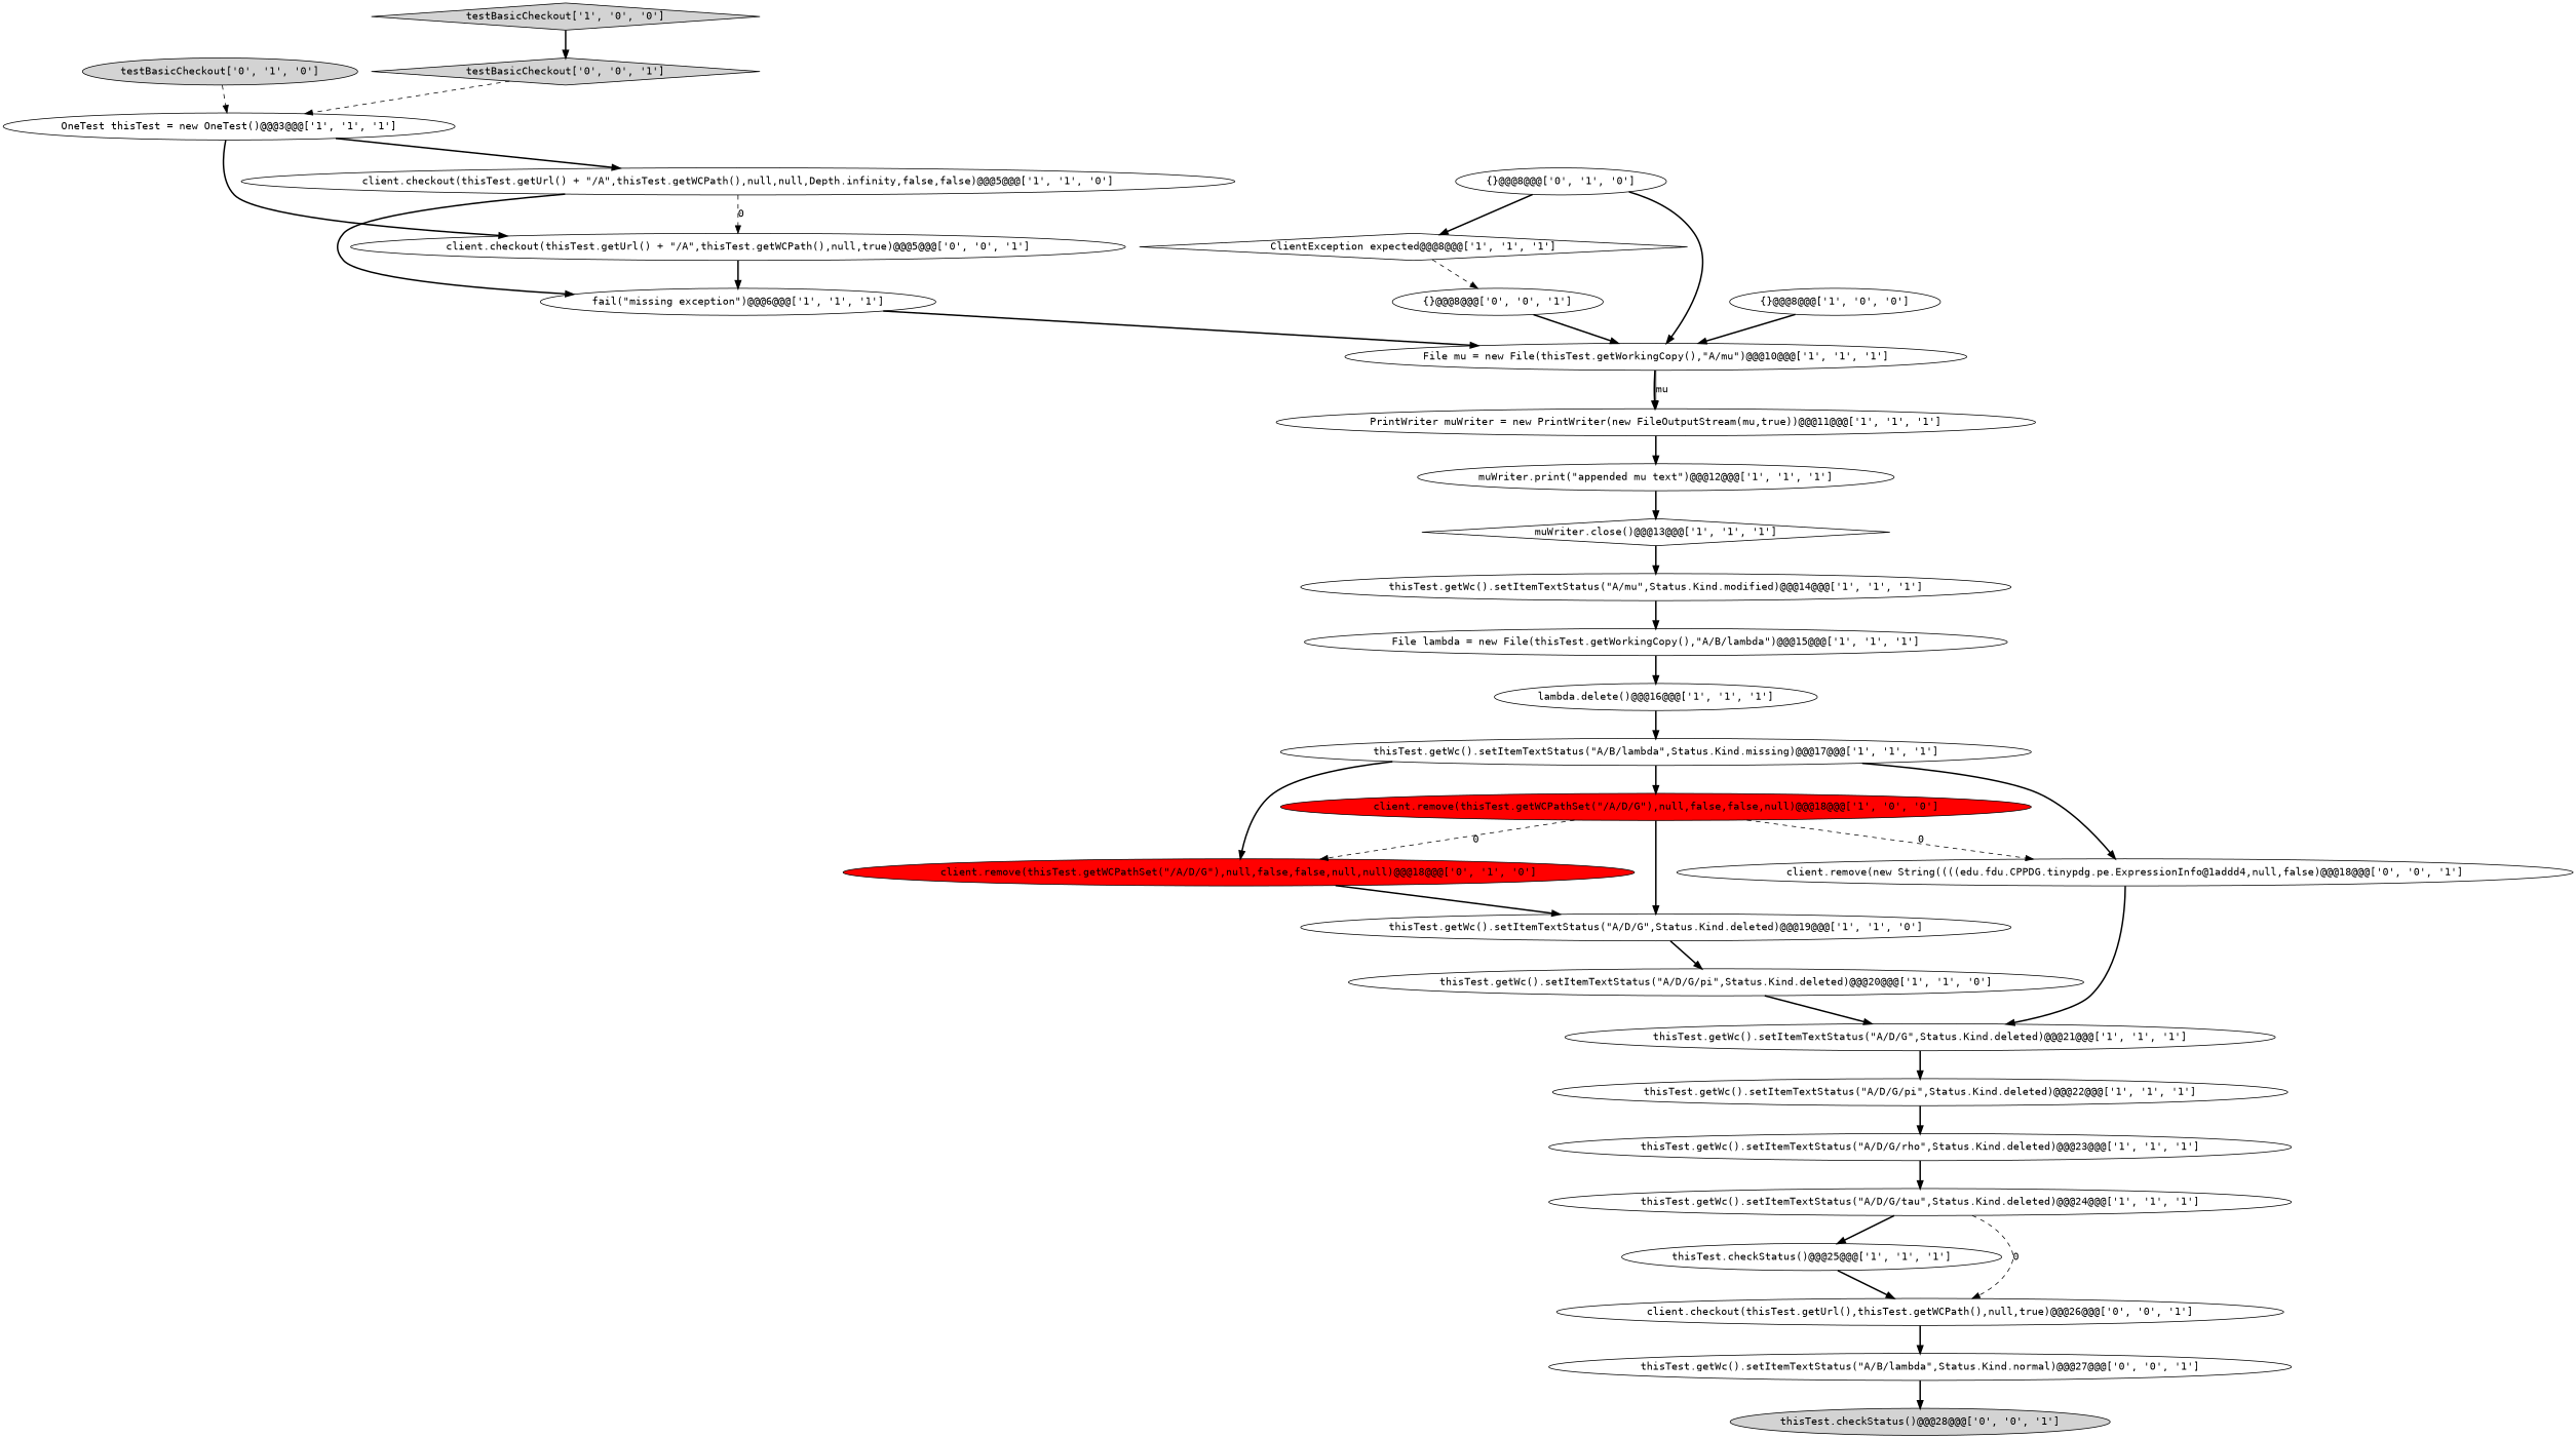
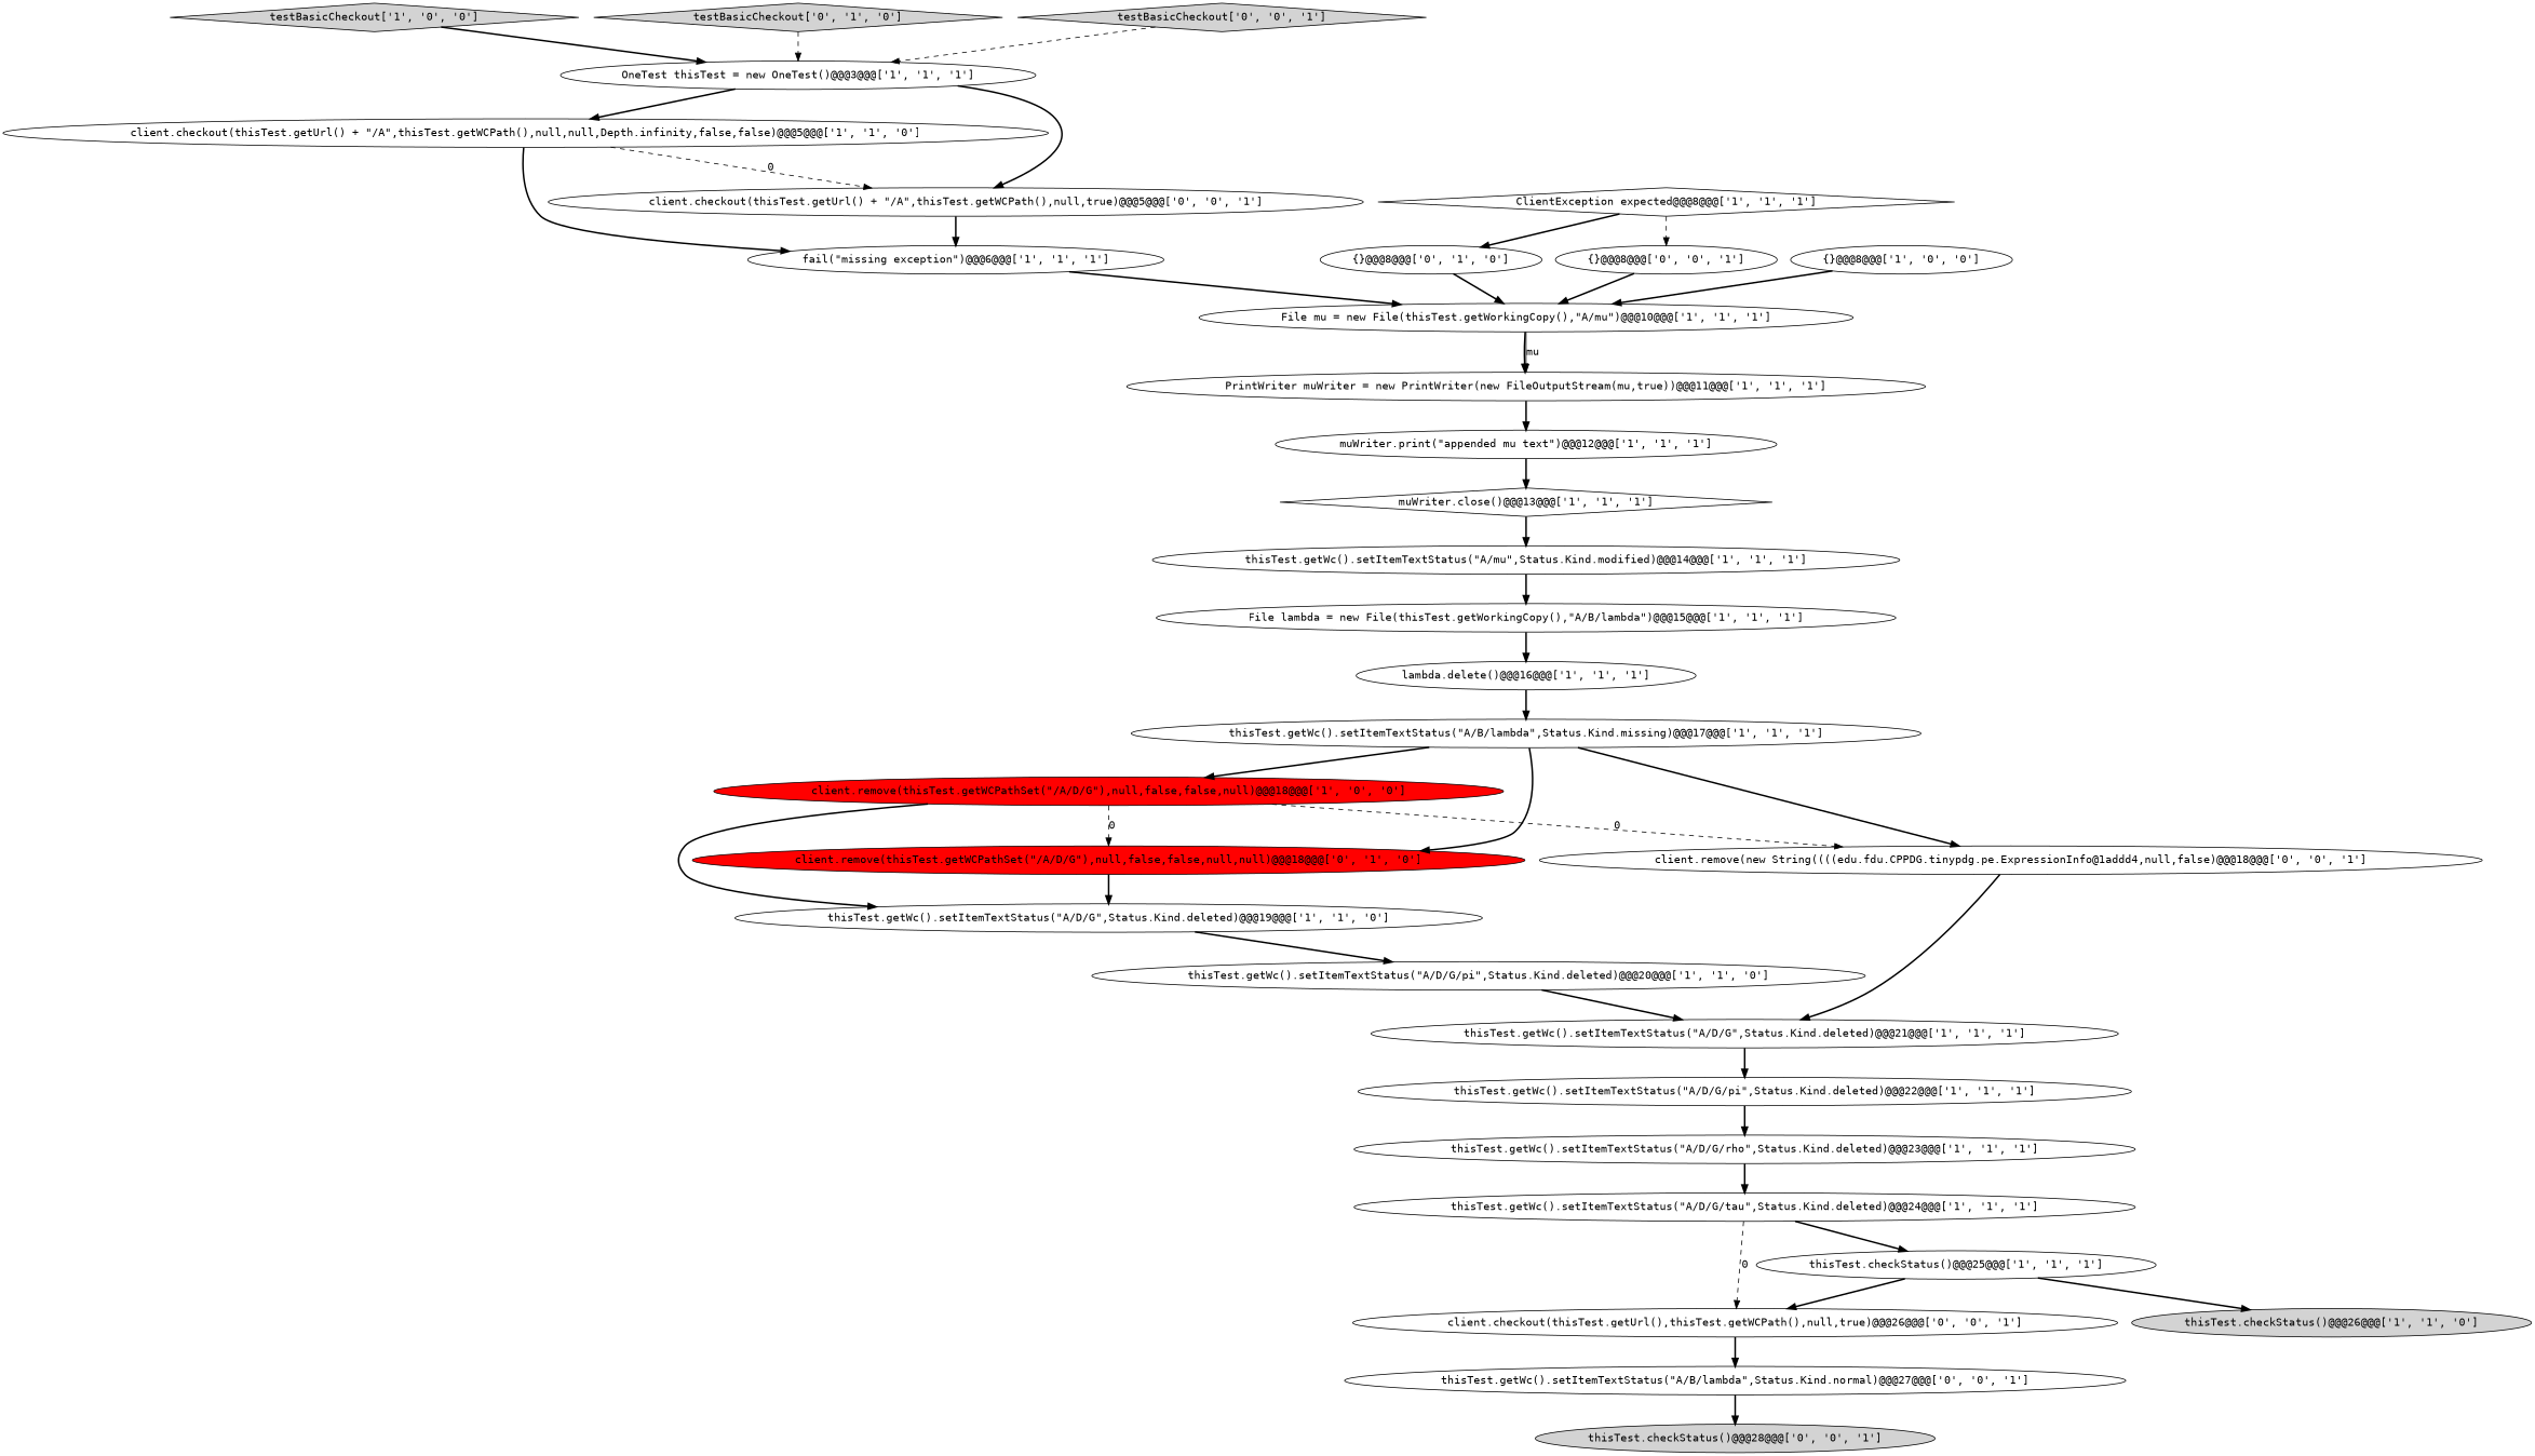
  digraph {
    fontname="DejaVu Sans Mono"
    node [fillcolor=white fontname="DejaVu Sans Mono" shape=ellipse style=filled]
    edge [fontname="DejaVu Sans Mono" style=bold]
    n1 [label="client.checkout(thisTest.getUrl(),thisTest.getWCPath(),null,true)@@@26@@@['0', '0', '1']"]
    n2 [label="thisTest.getWc().setItemTextStatus(\"A/B/lambda\",Status.Kind.normal)@@@27@@@['0', '0', '1']"]
    n3 [fillcolor=lightgray label="thisTest.checkStatus()@@@28@@@['0', '0', '1']"]
    n4 [label="client.checkout(thisTest.getUrl() + \"/A\",thisTest.getWCPath(),null,null,Depth.infinity,false,false)@@@5@@@['1', '1', '0']"]
    n5 [label="client.checkout(thisTest.getUrl() + \"/A\",thisTest.getWCPath(),null,true)@@@5@@@['0', '0', '1']"]
    n6 [label="fail(\"missing exception\")@@@6@@@['1', '1', '1']"]
    n7 [label="File mu = new File(thisTest.getWorkingCopy(),\"A/mu\")@@@10@@@['1', '1', '1']"]
    n8 [label="OneTest thisTest = new OneTest()@@@3@@@['1', '1', '1']"]
    n9 [label="thisTest.checkStatus()@@@25@@@['1', '1', '1']"]
+   n10 [fillcolor=lightgray label="thisTest.checkStatus()@@@26@@@['1', '1', '0']"]
    n11 [label="{}@@@8@@@['0', '1', '0']"]
    n12 [label="PrintWriter muWriter = new PrintWriter(new FileOutputStream(mu,true))@@@11@@@['1', '1', '1']"]
    n13 [label="muWriter.close()@@@13@@@['1', '1', '1']" shape=diamond]
    n14 [label="thisTest.getWc().setItemTextStatus(\"A/mu\",Status.Kind.modified)@@@14@@@['1', '1', '1']"]
    n15 [label="File lambda = new File(thisTest.getWorkingCopy(),\"A/B/lambda\")@@@15@@@['1', '1', '1']"]
    n16 [fillcolor=red label="client.remove(thisTest.getWCPathSet(\"/A/D/G\"),null,false,false,null)@@@18@@@['1', '0', '0']"]
    n17 [fillcolor=red label="client.remove(thisTest.getWCPathSet(\"/A/D/G\"),null,false,false,null,null)@@@18@@@['0', '1', '0']"]
    n18 [label="thisTest.getWc().setItemTextStatus(\"A/D/G\",Status.Kind.deleted)@@@19@@@['1', '1', '0']"]
    n19 [label="client.remove(new String((((edu.fdu.CPPDG.tinypdg.pe.ExpressionInfo@1addd4,null,false)@@@18@@@['0', '0', '1']"]
    n20 [label="thisTest.getWc().setItemTextStatus(\"A/D/G/pi\",Status.Kind.deleted)@@@20@@@['1', '1', '0']"]
    n21 [label="thisTest.getWc().setItemTextStatus(\"A/D/G\",Status.Kind.deleted)@@@21@@@['1', '1', '1']"]
    n22 [label="lambda.delete()@@@16@@@['1', '1', '1']"]
    n23 [label="thisTest.getWc().setItemTextStatus(\"A/D/G/pi\",Status.Kind.deleted)@@@22@@@['1', '1', '1']"]
    n24 [label="thisTest.getWc().setItemTextStatus(\"A/D/G/rho\",Status.Kind.deleted)@@@23@@@['1', '1', '1']"]
    n25 [label="thisTest.getWc().setItemTextStatus(\"A/D/G/tau\",Status.Kind.deleted)@@@24@@@['1', '1', '1']"]
    n26 [fillcolor=lightgray label="testBasicCheckout['1', '0', '0']" shape=diamond]
    n27 [label="muWriter.print(\"appended mu text\")@@@12@@@['1', '1', '1']"]
    n28 [label="{}@@@8@@@['0', '0', '1']"]
    n29 [label="thisTest.getWc().setItemTextStatus(\"A/B/lambda\",Status.Kind.missing)@@@17@@@['1', '1', '1']"]
    n30 [label="ClientException expected@@@8@@@['1', '1', '1']" shape=diamond]
    n31 [label="{}@@@8@@@['1', '0', '0']"]
-   n32 [fillcolor=lightgray label="testBasicCheckout['0', '1', '0']"]
+   n32 [fillcolor=lightgray label="testBasicCheckout['0', '1', '0']" shape=diamond]
    n33 [fillcolor=lightgray label="testBasicCheckout['0', '0', '1']" shape=diamond]
    n1 -> n2
    n2 -> n3
    n4 -> n5 [label=0 style=dashed]
    n4 -> n6
    n5 -> n6
    n6 -> n7
    n7 -> n12
    n7 -> n12 [label=mu style=solid]
    n8 -> n4
    n8 -> n5
    n9 -> n1
+   n9 -> n10
    n11 -> n7
    n12 -> n27
    n13 -> n14
    n14 -> n15
    n15 -> n22
    n16 -> n17 [label=0 style=dashed]
    n16 -> n18
    n16 -> n19 [label=0 style=dashed]
    n17 -> n18
    n18 -> n20
    n19 -> n21
    n20 -> n21
    n21 -> n23
    n22 -> n29
    n23 -> n24
    n24 -> n25
    n25 -> n1 [label=0 style=dashed]
    n25 -> n9
-   n26 -> n33
+   n26 -> n8
    n27 -> n13
    n28 -> n7
    n29 -> n16
    n29 -> n17
    n29 -> n19
-   n11 -> n30
+   n30 -> n11
    n30 -> n28 [style=dashed]
    n31 -> n7
    n32 -> n8 [style=dashed]
    n33 -> n8 [style=dashed]
  }
